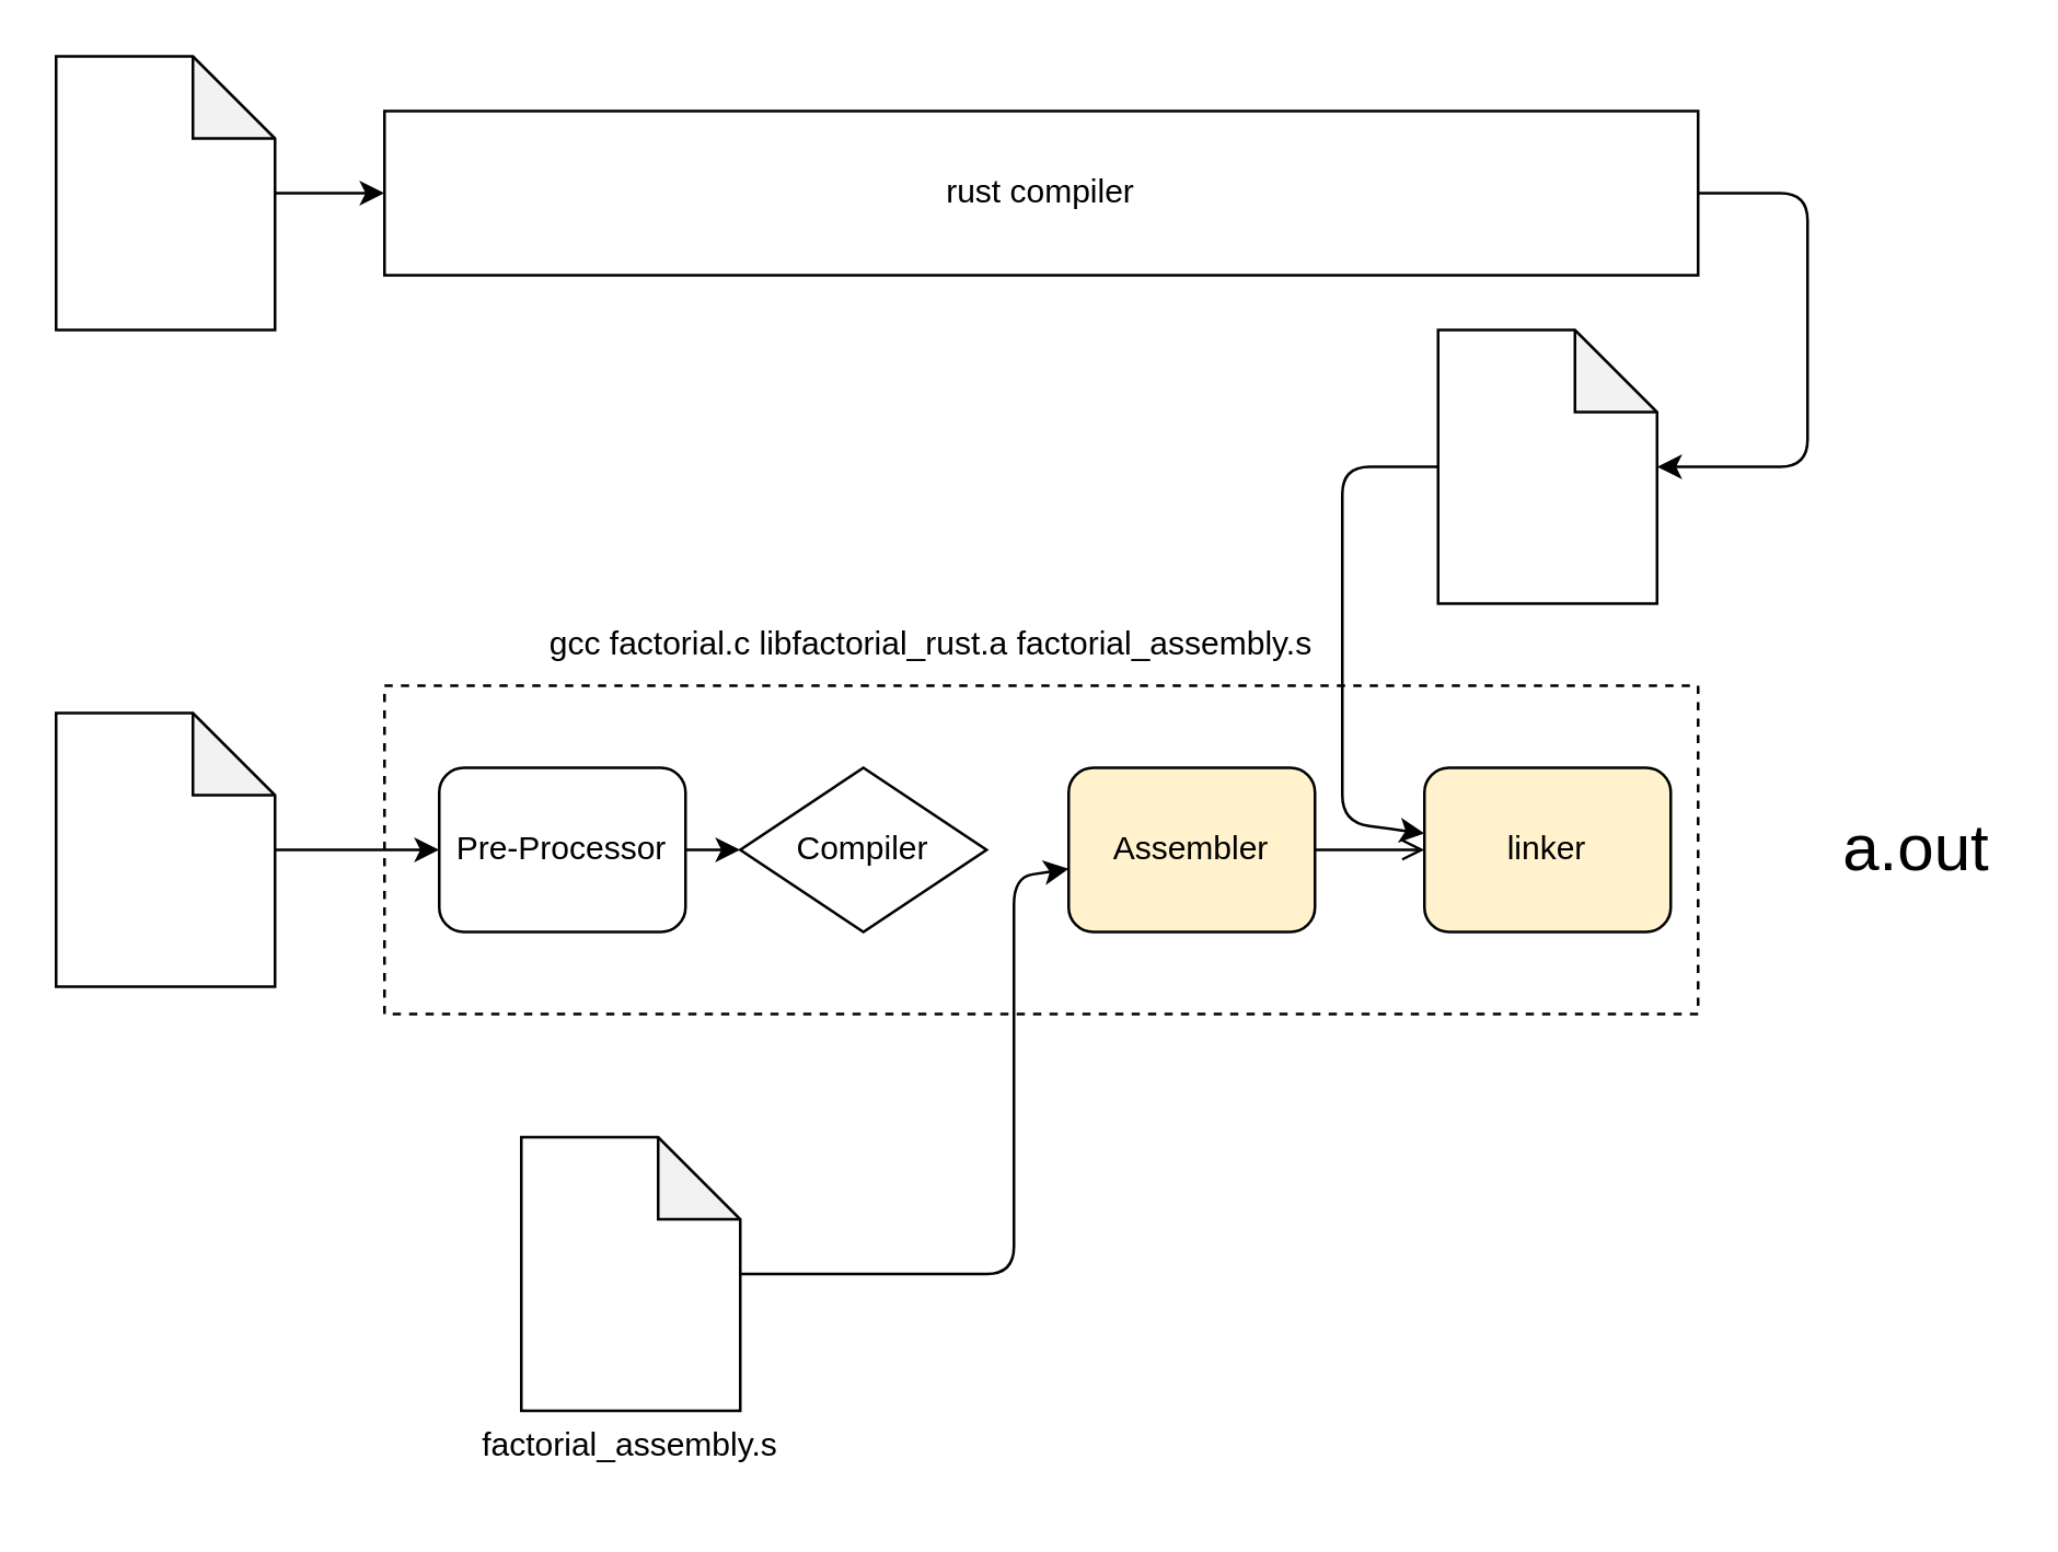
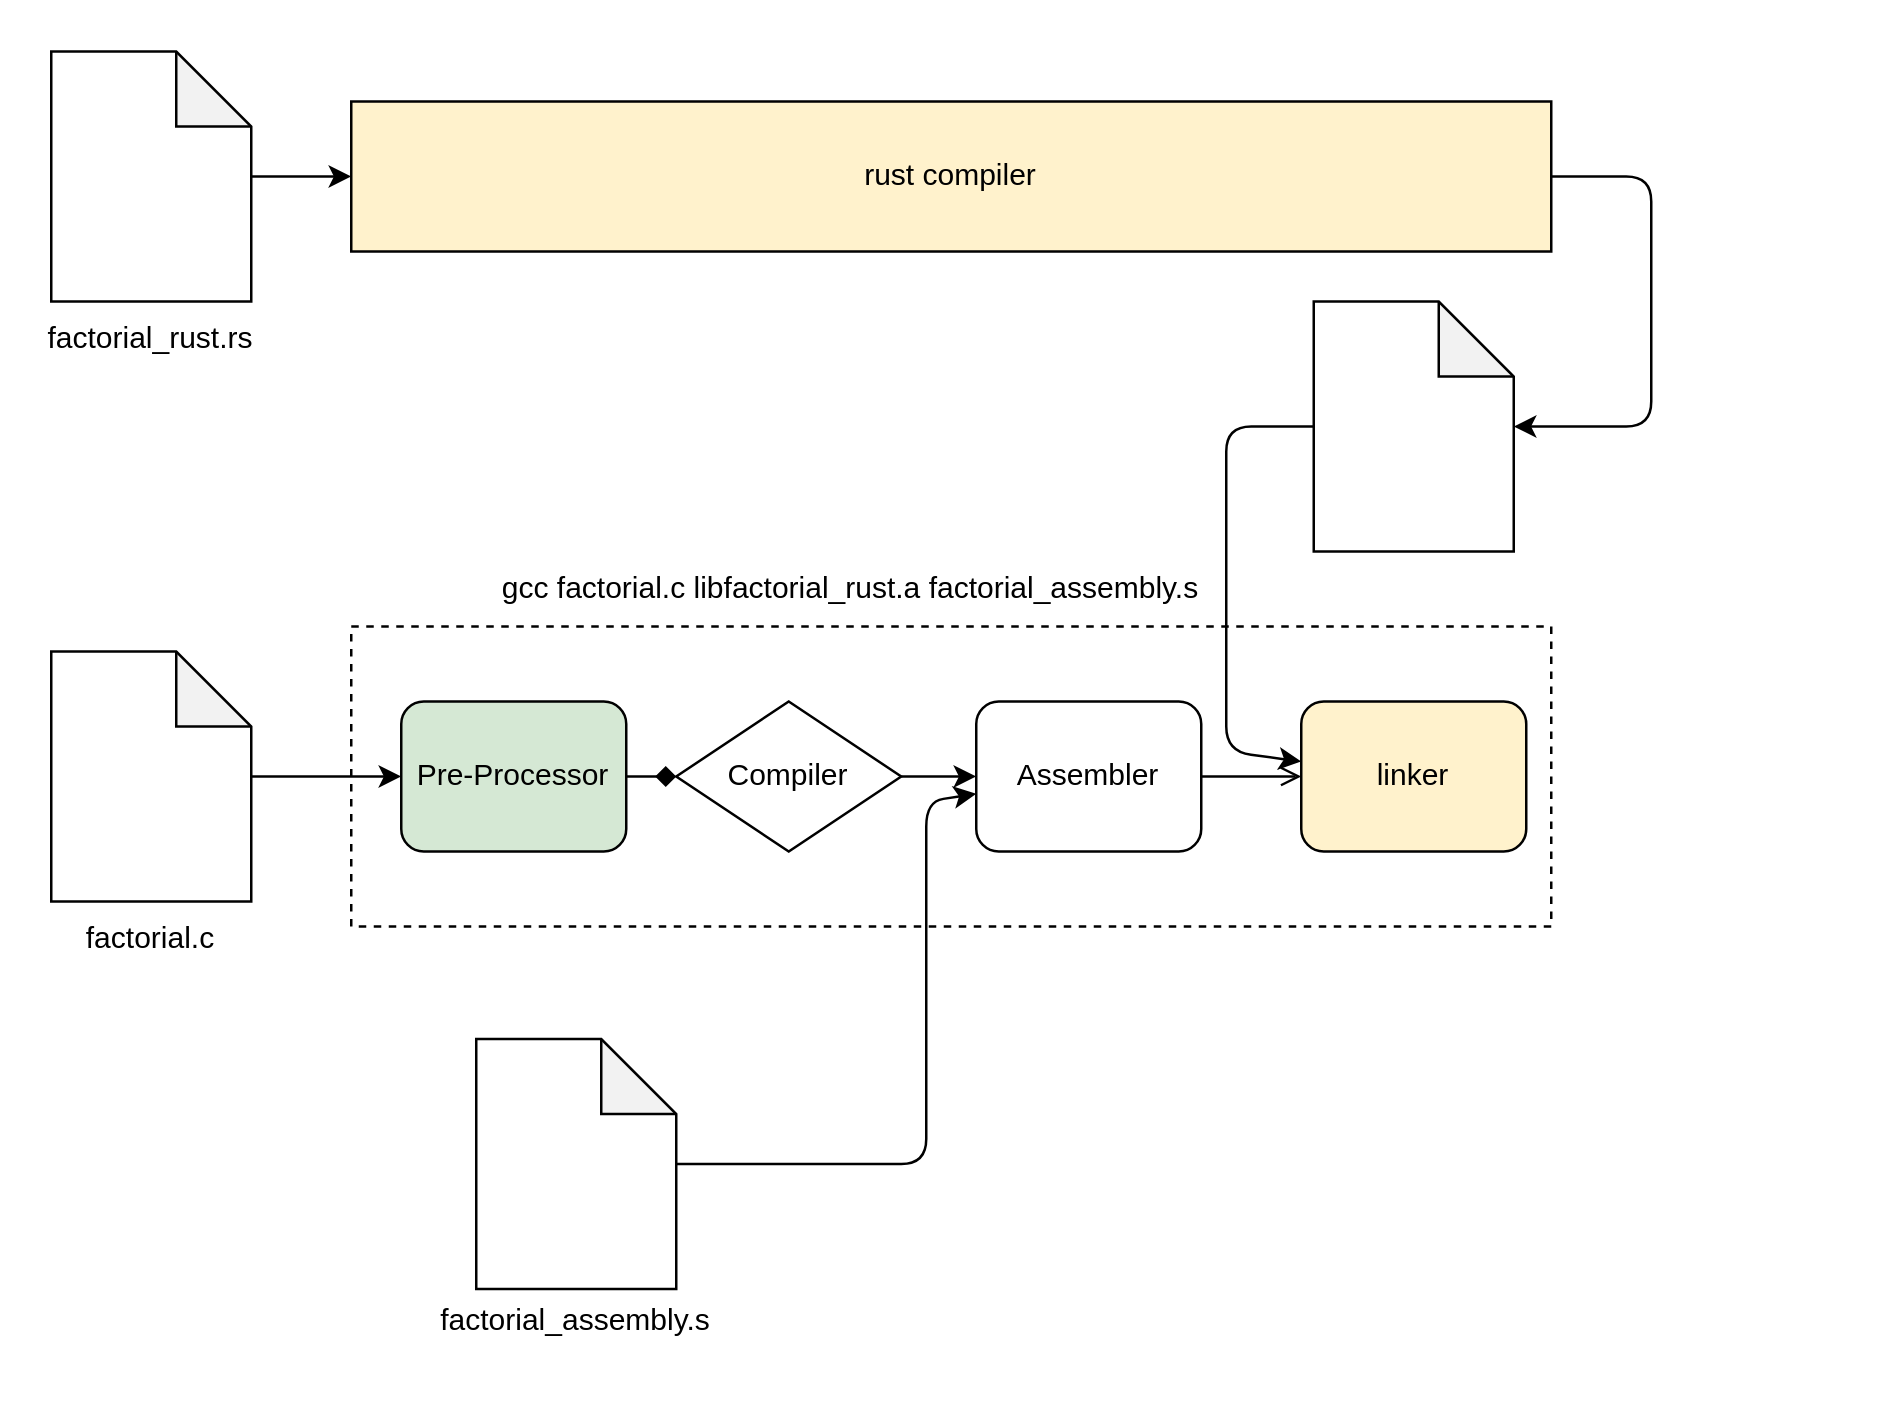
  <mxCell id="0" />
  <mxCell id="1" parent="0" />
  <mxCell id="2" style="edgeStyle=none;html=1;" edge="1" parent="1" source="3" target="7"><mxGeometry relative="1" as="geometry" /></mxCell>
  <mxCell id="3" value="" style="shape=note;whiteSpace=wrap;html=1;backgroundOutline=1;darkOpacity=0.05;" vertex="1" parent="1"><mxGeometry x="20" y="20" width="80" height="100" as="geometry" /></mxCell>
  <mxCell id="4" value="" style="rounded=0;whiteSpace=wrap;html=1;dashed=1;" vertex="1" parent="1"><mxGeometry x="140" y="250" width="480" height="120" as="geometry" /></mxCell>
+ <mxCell id="5" value="factorial_rust.rs" style="text;html=1;strokeColor=none;fillColor=none;align=center;verticalAlign=middle;whiteSpace=wrap;rounded=0;" vertex="1" parent="1"><mxGeometry x="30" y="120" width="60" height="30" as="geometry" /></mxCell>
  <mxCell id="6" style="edgeStyle=none;html=1;" edge="1" parent="1" source="7" target="12"><mxGeometry relative="1" as="geometry"><Array as="points"><mxPoint x="660" y="70" /><mxPoint x="660" y="170" /></Array></mxGeometry></mxCell>
- <mxCell id="7" value="rust compiler" style="rounded=0;whiteSpace=wrap;html=1;" vertex="1" parent="1"><mxGeometry x="140" y="40" width="480" height="60" as="geometry" /></mxCell>
+ <mxCell id="7" value="rust compiler" style="rounded=0;whiteSpace=wrap;html=1;fillColor=#fff2cc;" vertex="1" parent="1"><mxGeometry x="140" y="40" width="480" height="60" as="geometry" /></mxCell>
  <mxCell id="8" style="edgeStyle=none;html=1;" edge="1" parent="1" target="14"><mxGeometry relative="1" as="geometry"><mxPoint x="100" y="310" as="sourcePoint" /></mxGeometry></mxCell>
  <mxCell id="9" value="" style="shape=note;whiteSpace=wrap;html=1;backgroundOutline=1;darkOpacity=0.05;" vertex="1" parent="1"><mxGeometry x="20" y="260" width="80" height="100" as="geometry" /></mxCell>
+ <mxCell id="10" value="factorial.c" style="text;html=1;strokeColor=none;fillColor=none;align=center;verticalAlign=middle;whiteSpace=wrap;rounded=0;" vertex="1" parent="1"><mxGeometry x="30" y="360" width="60" height="30" as="geometry" /></mxCell>
  <mxCell id="11" style="edgeStyle=none;html=1;" edge="1" parent="1" source="12" target="19"><mxGeometry relative="1" as="geometry"><Array as="points"><mxPoint x="490" y="170" /><mxPoint x="490" y="300" /></Array></mxGeometry></mxCell>
  <mxCell id="12" value="" style="shape=note;whiteSpace=wrap;html=1;backgroundOutline=1;darkOpacity=0.05;" vertex="1" parent="1"><mxGeometry x="525" y="120" width="80" height="100" as="geometry" /></mxCell>
- <mxCell id="13" style="edgeStyle=none;html=1;" edge="1" parent="1" source="14" target="16"><mxGeometry relative="1" as="geometry" /></mxCell>
- <mxCell id="14" value="Pre-Processor" style="rounded=1;whiteSpace=wrap;html=1;" vertex="1" parent="1"><mxGeometry x="160" y="280" width="90" height="60" as="geometry" /></mxCell>
+ <mxCell id="13" style="edgeStyle=none;html=1;endArrow=diamond;" edge="1" parent="1" source="14" target="16"><mxGeometry relative="1" as="geometry" /></mxCell>
+ <mxCell id="14" value="Pre-Processor" style="rounded=1;whiteSpace=wrap;html=1;fillColor=#d5e8d4;" vertex="1" parent="1"><mxGeometry x="160" y="280" width="90" height="60" as="geometry" /></mxCell>
+ <mxCell id="15" style="edgeStyle=none;html=1;" edge="1" parent="1" source="16" target="18"><mxGeometry relative="1" as="geometry" /></mxCell>
  <mxCell id="16" value="Compiler" style="rhombus;whiteSpace=wrap;html=1;" vertex="1" parent="1"><mxGeometry x="270" y="280" width="90" height="60" as="geometry" /></mxCell>
  <mxCell id="17" style="edgeStyle=none;html=1;endArrow=open;" edge="1" parent="1" source="18" target="19"><mxGeometry relative="1" as="geometry" /></mxCell>
- <mxCell id="18" value="Assembler" style="rounded=1;whiteSpace=wrap;html=1;fillColor=#fff2cc;" vertex="1" parent="1"><mxGeometry x="390" y="280" width="90" height="60" as="geometry" /></mxCell>
+ <mxCell id="18" value="Assembler" style="rounded=1;whiteSpace=wrap;html=1;" vertex="1" parent="1"><mxGeometry x="390" y="280" width="90" height="60" as="geometry" /></mxCell>
  <mxCell id="19" value="linker" style="rounded=1;whiteSpace=wrap;html=1;fillColor=#fff2cc;" vertex="1" parent="1"><mxGeometry x="520" y="280" width="90" height="60" as="geometry" /></mxCell>
- <mxCell id="20" value="&lt;font style=&quot;font-size: 24px;&quot;&gt;a.out&lt;/font&gt;" style="text;html=1;strokeColor=none;fillColor=none;align=center;verticalAlign=middle;whiteSpace=wrap;rounded=0;" vertex="1" parent="1"><mxGeometry x="670" y="295" width="60" height="30" as="geometry" /></mxCell>
  <mxCell id="21" style="edgeStyle=none;html=1;fontSize=24;" edge="1" parent="1" source="22" target="18"><mxGeometry relative="1" as="geometry"><Array as="points"><mxPoint x="370" y="465" /><mxPoint x="370" y="320" /></Array></mxGeometry></mxCell>
  <mxCell id="22" value="" style="shape=note;whiteSpace=wrap;html=1;backgroundOutline=1;darkOpacity=0.05;" vertex="1" parent="1"><mxGeometry x="190" y="415" width="80" height="100" as="geometry" /></mxCell>
  <mxCell id="23" value="factorial_assembly.s" style="text;html=1;strokeColor=none;fillColor=none;align=center;verticalAlign=middle;whiteSpace=wrap;rounded=0;" vertex="1" parent="1"><mxGeometry x="200" y="510" width="60" height="35" as="geometry" /></mxCell>
  <mxCell id="24" value="&lt;font style=&quot;font-size: 12px;&quot;&gt;gcc factorial.c libfactorial_rust.a factorial_assembly.s&lt;/font&gt;" style="text;html=1;strokeColor=none;fillColor=none;align=center;verticalAlign=middle;whiteSpace=wrap;rounded=0;fontSize=12;" vertex="1" parent="1"><mxGeometry x="190" y="220" width="300" height="30" as="geometry" /></mxCell>
